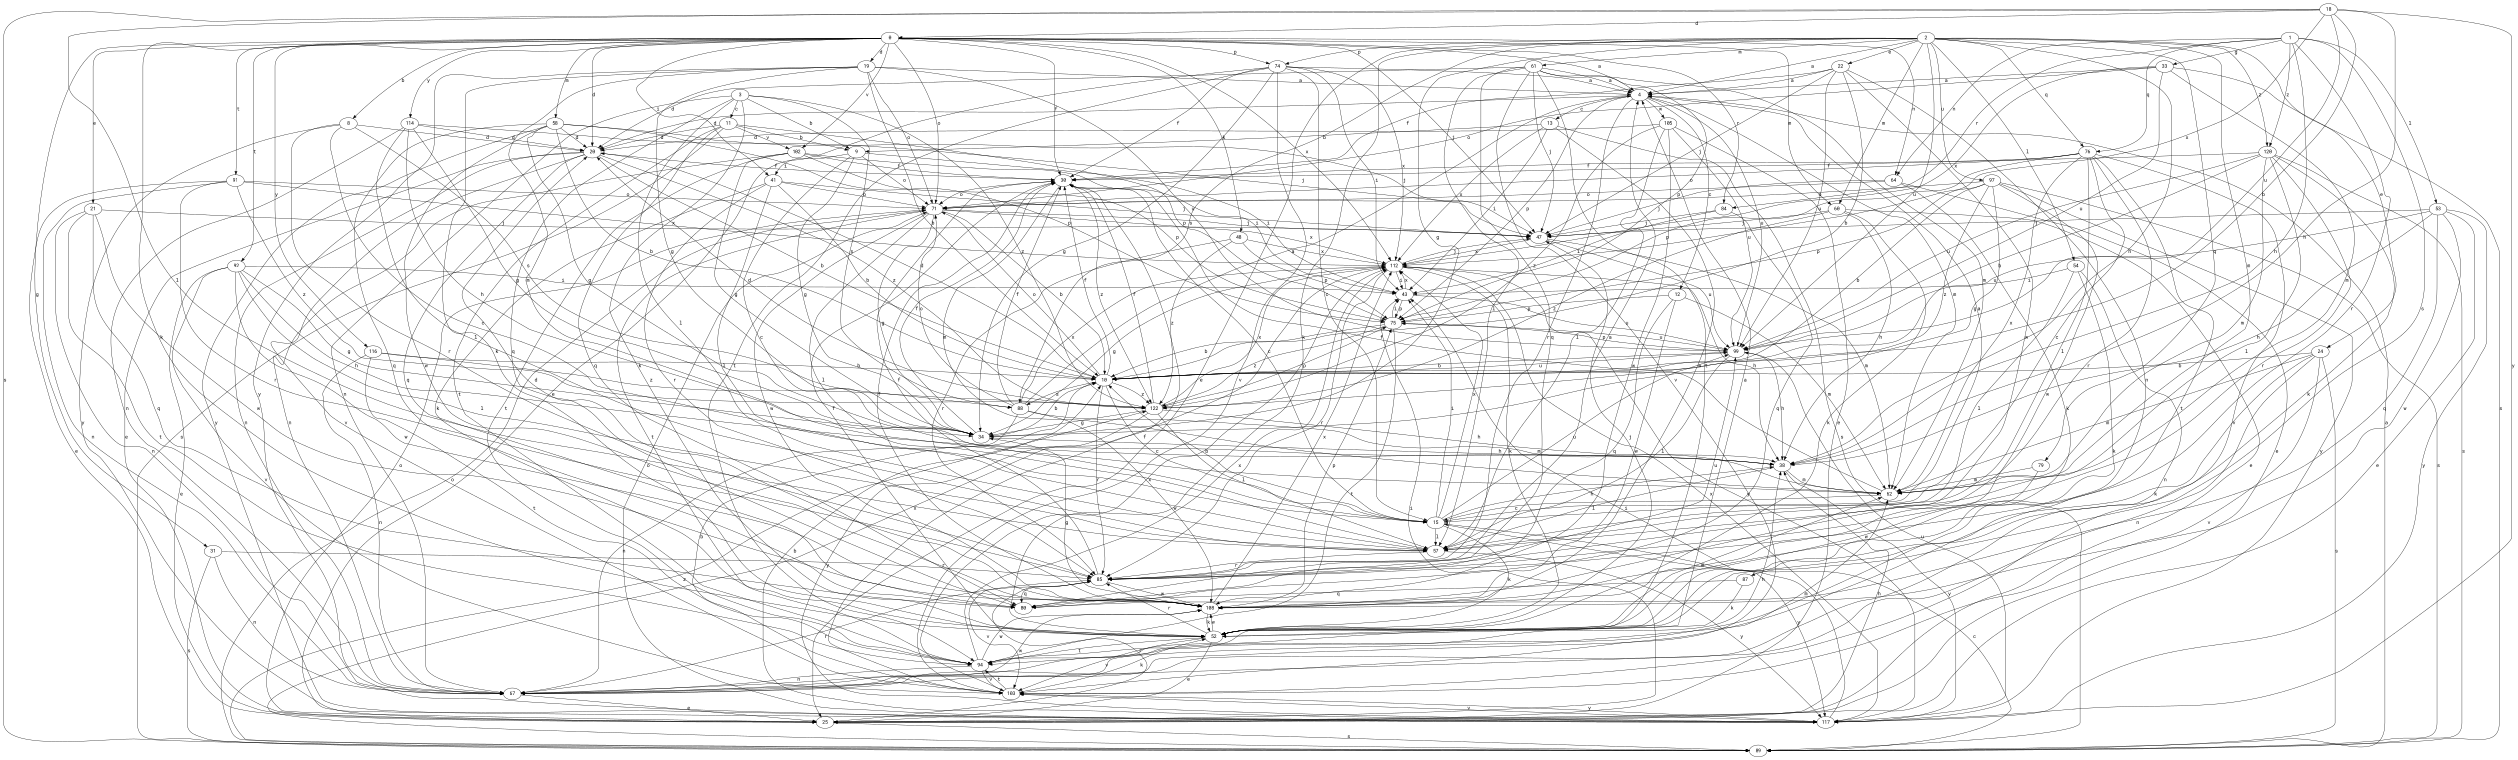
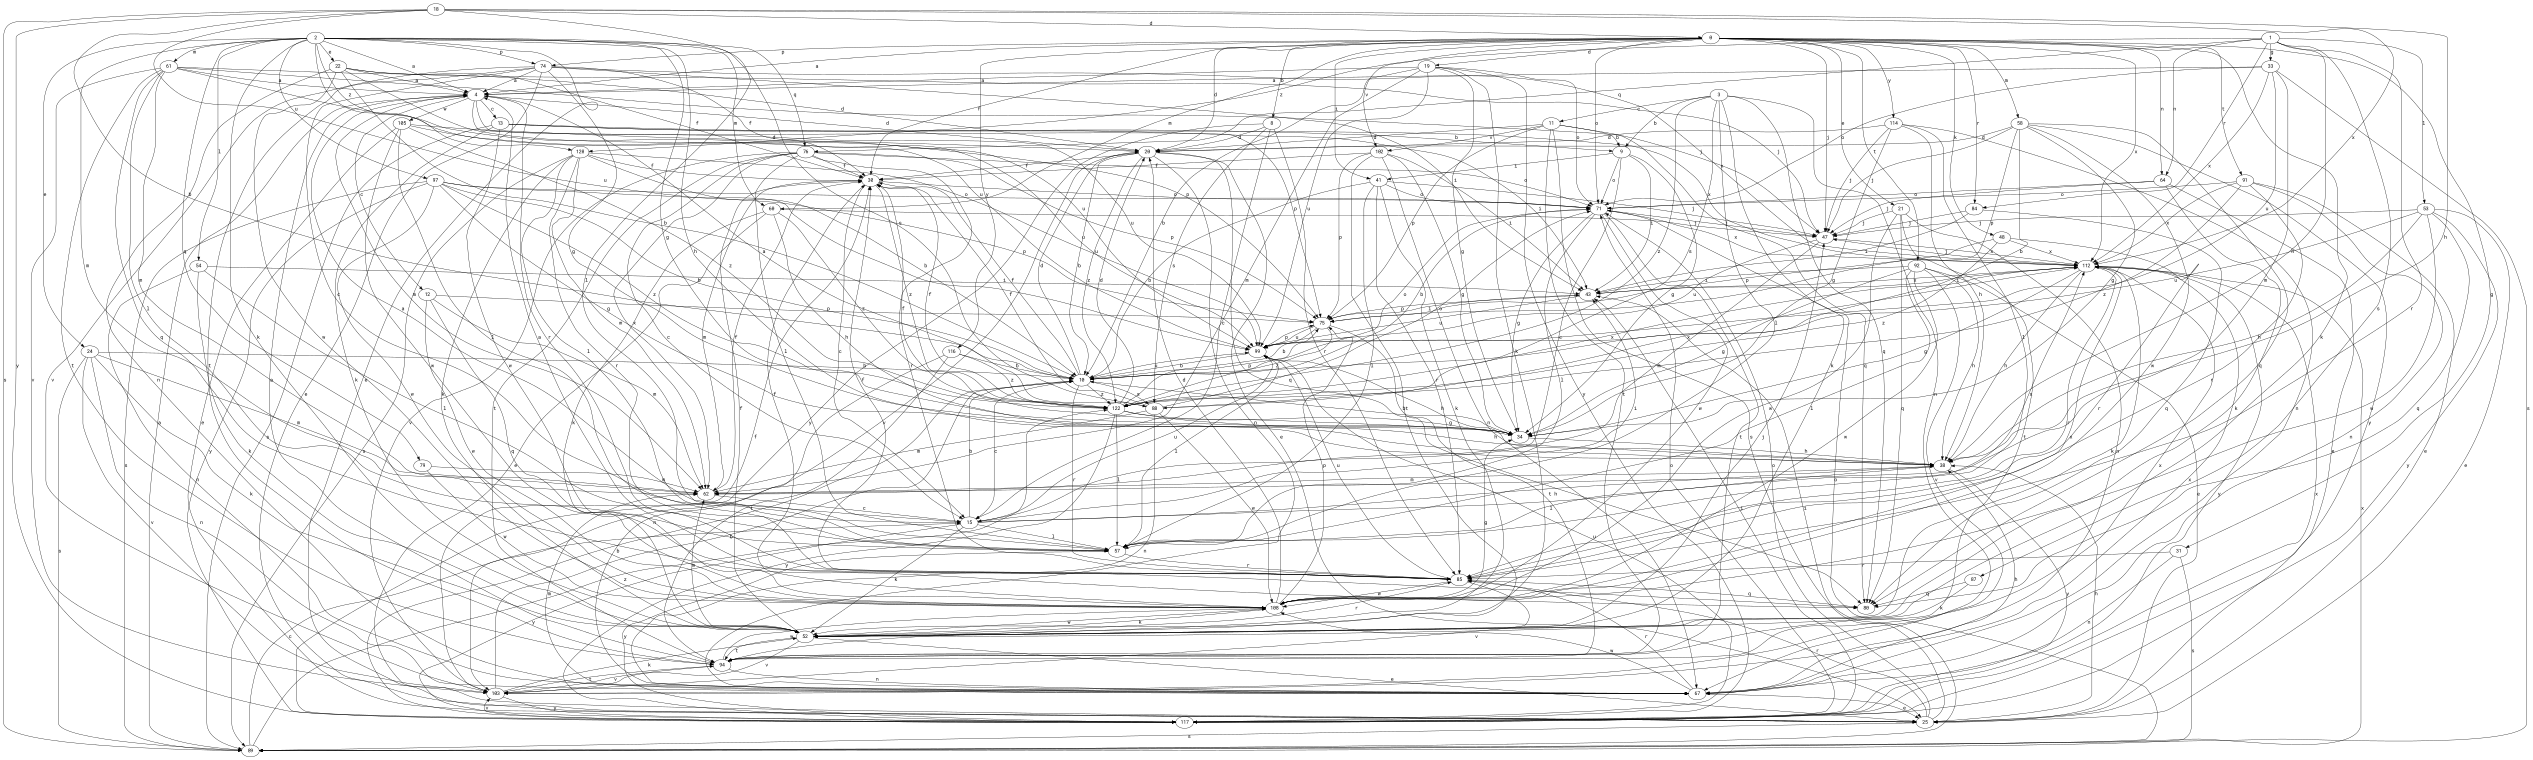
  strict digraph {
    fontname="Roboto Mono"
    node [fontname="Roboto Mono"]
    edge [fontname="Roboto Mono"]
    0
    4
    8
    19
    20
    21
    30
    31
    41
    47
    48
    52
    58
    60
    64
    71
    74
    84
    91
    92
    102
    112
    114
    116
    85
    62
    99
    12
    13
    75
    105
    88
    15
    117
    18
    38
    57
    10
    89
    34
    25
    67
    80
    122
    103
    94
    108
    43
    1
    33
    53
    76
    87
    120
    2
    22
    24
    54
    61
    79
    97
    3
    9
    11
    0 -> 4 [label=a]
    0 -> 8 [label=b]
    0 -> 19 [label=d]
    0 -> 20 [label=d]
    0 -> 21 [label=e]
    0 -> 30 [label=f]
    0 -> 31 [label=g]
    0 -> 41 [label=i]
    0 -> 47 [label=j]
    0 -> 48 [label=k]
    0 -> 52 [label=k]
    0 -> 58 [label=m]
    0 -> 60 [label=m]
    0 -> 64 [label=n]
    0 -> 71 [label=o]
    0 -> 74 [label=p]
    0 -> 84 [label=r]
    0 -> 91 [label=t]
    0 -> 92 [label=t]
    0 -> 102 [label=v]
    0 -> 112 [label=x]
    0 -> 114 [label=y]
    0 -> 116 [label=y]
    4 -> 20 [label=d]
    4 -> 85 [label=r]
    4 -> 62 [label=m]
    4 -> 99 [label=u]
    4 -> 12 [label=c]
    4 -> 13 [label=c]
    4 -> 75 [label=p]
    4 -> 105 [label=w]
    8 -> 20 [label=d]
    8 -> 85 [label=r]
    8 -> 88 [label=s]
    8 -> 15 [label=c]
    8 -> 117 [label=y]
    19 -> 4 [label=a]
    19 -> 52 [label=k]
    19 -> 71 [label=o]
    19 -> 62 [label=m]
    19 -> 99 [label=u]
    19 -> 117 [label=y]
    19 -> 10 [label=b]
    19 -> 34 [label=g]
    20 -> 30 [label=f]
    20 -> 10 [label=b]
    20 -> 25 [label=e]
    20 -> 67 [label=n]
    20 -> 80 [label=q]
    20 -> 122 [label=z]
    20 -> 103 [label=v]
    21 -> 47 [label=j]
    21 -> 67 [label=n]
    21 -> 80 [label=q]
    21 -> 94 [label=t]
    21 -> 108 [label=w]
    30 -> 71 [label=o]
    30 -> 62 [label=m]
    30 -> 15 [label=c]
    30 -> 122 [label=z]
    31 -> 85 [label=r]
    31 -> 89 [label=s]
    31 -> 67 [label=n]
    41 -> 47 [label=j]
    41 -> 52 [label=k]
    41 -> 71 [label=o]
    41 -> 85 [label=r]
    41 -> 57 [label=l]
    41 -> 10 [label=b]
    47 -> 112 [label=x]
    47 -> 62 [label=m]
    47 -> 99 [label=u]
    48 -> 112 [label=x]
    48 -> 85 [label=r]
    48 -> 75 [label=p]
    48 -> 122 [label=z]
    52 -> 30 [label=f]
    52 -> 47 [label=j]
    52 -> 85 [label=r]
    52 -> 62 [label=m]
    52 -> 25 [label=e]
    52 -> 103 [label=v]
    52 -> 94 [label=t]
    52 -> 108 [label=w]
    58 -> 20 [label=d]
    58 -> 47 [label=j]
    58 -> 75 [label=p]
    58 -> 117 [label=y]
    58 -> 10 [label=b]
    58 -> 34 [label=g]
    58 -> 80 [label=q]
    58 -> 108 [label=w]
    60 -> 47 [label=j]
    60 -> 52 [label=k]
    60 -> 38 [label=h]
    60 -> 25 [label=e]
    60 -> 122 [label=z]
    64 -> 47 [label=j]
    64 -> 52 [label=k]
    64 -> 71 [label=o]
    64 -> 25 [label=e]
    71 -> 47 [label=j]
    71 -> 112 [label=x]
    71 -> 57 [label=l]
    71 -> 10 [label=b]
    71 -> 34 [label=g]
    71 -> 94 [label=t]
    71 -> 108 [label=w]
    74 -> 4 [label=a]
    74 -> 30 [label=f]
    74 -> 112 [label=x]
    74 -> 15 [label=c]
    74 -> 34 [label=g]
    74 -> 25 [label=e]
    74 -> 103 [label=v]
    74 -> 94 [label=t]
    74 -> 43 [label=i]
    84 -> 47 [label=j]
    84 -> 80 [label=q]
    84 -> 43 [label=i]
    91 -> 71 [label=o]
    91 -> 112 [label=x]
    91 -> 85 [label=r]
    91 -> 25 [label=e]
    91 -> 67 [label=n]
    91 -> 122 [label=z]
    92 -> 38 [label=h]
    92 -> 57 [label=l]
    92 -> 34 [label=g]
    92 -> 25 [label=e]
    92 -> 103 [label=v]
    92 -> 108 [label=w]
    92 -> 43 [label=i]
    102 -> 30 [label=f]
    102 -> 75 [label=p]
    102 -> 34 [label=g]
    102 -> 67 [label=n]
    102 -> 94 [label=t]
    102 -> 43 [label=i]
    112 -> 47 [label=j]
    112 -> 52 [label=k]
    112 -> 85 [label=r]
    112 -> 117 [label=y]
    112 -> 38 [label=h]
    112 -> 34 [label=g]
    112 -> 43 [label=i]
    114 -> 20 [label=d]
    114 -> 47 [label=j]
    114 -> 38 [label=h]
    114 -> 57 [label=l]
    114 -> 34 [label=g]
    114 -> 67 [label=n]
    116 -> 10 [label=b]
    116 -> 67 [label=n]
    116 -> 122 [label=z]
    116 -> 94 [label=t]
    85 -> 4 [label=a]
    85 -> 30 [label=f]
    85 -> 99 [label=u]
    85 -> 80 [label=q]
    85 -> 103 [label=v]
    85 -> 108 [label=w]
    62 -> 30 [label=f]
    62 -> 15 [label=c]
    99 -> 75 [label=p]
    99 -> 38 [label=h]
    99 -> 57 [label=l]
    99 -> 10 [label=b]
    12 -> 62 [label=m]
    12 -> 75 [label=p]
    12 -> 80 [label=q]
    12 -> 108 [label=w]
+   13 -> 52 [label=k]
    13 -> 112 [label=x]
    13 -> 89 [label=s]
    13 -> 108 [label=w]
    13 -> 43 [label=i]
    13 -> 9 [label=b]
    75 -> 99 [label=u]
    75 -> 10 [label=b]
    75 -> 122 [label=z]
    75 -> 94 [label=t]
    75 -> 43 [label=i]
    105 -> 20 [label=d]
    105 -> 99 [label=u]
    105 -> 57 [label=l]
    105 -> 25 [label=e]
    105 -> 122 [label=z]
    105 -> 108 [label=w]
    88 -> 4 [label=a]
    88 -> 30 [label=f]
    88 -> 71 [label=o]
    88 -> 112 [label=x]
    88 -> 62 [label=m]
    88 -> 67 [label=n]
    88 -> 108 [label=w]
    15 -> 4 [label=a]
    15 -> 52 [label=k]
    15 -> 112 [label=x]
    15 -> 99 [label=u]
    15 -> 117 [label=y]
    15 -> 38 [label=h]
    15 -> 57 [label=l]
    15 -> 10 [label=b]
    15 -> 43 [label=i]
    117 -> 71 [label=o]
    117 -> 112 [label=x]
    117 -> 99 [label=u]
    117 -> 10 [label=b]
    117 -> 103 [label=v]
    117 -> 43 [label=i]
    18 -> 0 [label=d]
    18 -> 112 [label=x]
    18 -> 99 [label=u]
    18 -> 117 [label=y]
    18 -> 38 [label=h]
    18 -> 57 [label=l]
    18 -> 10 [label=b]
    18 -> 89 [label=s]
    38 -> 62 [label=m]
    38 -> 117 [label=y]
    38 -> 57 [label=l]
    57 -> 85 [label=r]
    57 -> 117 [label=y]
    10 -> 20 [label=d]
    10 -> 30 [label=f]
    10 -> 71 [label=o]
    10 -> 85 [label=r]
    10 -> 99 [label=u]
    10 -> 88 [label=s]
    10 -> 15 [label=c]
    10 -> 122 [label=z]
    89 -> 4 [label=a]
    89 -> 71 [label=o]
    89 -> 112 [label=x]
    89 -> 15 [label=c]
    89 -> 122 [label=z]
    34 -> 30 [label=f]
    34 -> 38 [label=h]
    34 -> 10 [label=b]
    25 -> 71 [label=o]
    25 -> 85 [label=r]
    25 -> 38 [label=h]
    25 -> 89 [label=s]
    25 -> 43 [label=i]
    67 -> 85 [label=r]
    67 -> 62 [label=m]
    67 -> 38 [label=h]
    67 -> 25 [label=e]
    67 -> 108 [label=w]
    122 -> 20 [label=d]
    122 -> 30 [label=f]
    122 -> 112 [label=x]
    122 -> 75 [label=p]
    122 -> 117 [label=y]
    122 -> 38 [label=h]
    122 -> 57 [label=l]
    122 -> 34 [label=g]
    103 -> 30 [label=f]
    103 -> 52 [label=k]
    103 -> 112 [label=x]
    103 -> 117 [label=y]
    103 -> 10 [label=b]
    103 -> 94 [label=t]
    94 -> 4 [label=a]
    94 -> 112 [label=x]
    94 -> 67 [label=n]
    94 -> 103 [label=v]
    94 -> 108 [label=w]
    108 -> 20 [label=d]
    108 -> 30 [label=f]
    108 -> 52 [label=k]
    108 -> 112 [label=x]
    108 -> 75 [label=p]
    108 -> 34 [label=g]
    43 -> 112 [label=x]
    43 -> 99 [label=u]
    43 -> 75 [label=p]
    1 -> 64 [label=n]
    1 -> 84 [label=r]
    1 -> 85 [label=r]
    1 -> 38 [label=h]
    1 -> 33 [label=g]
    1 -> 53 [label=l]
    1 -> 76 [label=q]
    1 -> 87 [label=s]
    1 -> 120 [label=z]
    33 -> 4 [label=a]
    33 -> 71 [label=o]
    33 -> 112 [label=x]
    33 -> 62 [label=m]
    33 -> 99 [label=u]
    33 -> 89 [label=s]
    53 -> 47 [label=j]
    53 -> 99 [label=u]
    53 -> 117 [label=y]
    53 -> 38 [label=h]
    53 -> 25 [label=e]
    53 -> 80 [label=q]
    53 -> 108 [label=w]
    76 -> 30 [label=f]
    76 -> 71 [label=o]
    76 -> 85 [label=r]
    76 -> 62 [label=x]
    76 -> 75 [label=p]
    76 -> 15 [label=c]
    76 -> 57 [label=l]
    76 -> 103 [label=v]
    76 -> 94 [label=t]
    87 -> 52 [label=k]
    87 -> 80 [label=q]
    120 -> 30 [label=f]
    120 -> 52 [label=k]
    120 -> 85 [label=r]
    120 -> 62 [label=m]
    120 -> 99 [label=u]
    120 -> 57 [label=l]
    120 -> 10 [label=b]
    120 -> 89 [label=s]
    2 -> 4 [label=a]
    2 -> 52 [label=k]
    2 -> 60 [label=m]
    2 -> 74 [label=p]
    2 -> 62 [label=m]
    2 -> 99 [label=u]
    2 -> 88 [label=s]
    2 -> 38 [label=h]
    2 -> 34 [label=g]
    2 -> 25 [label=e]
    2 -> 76 [label=q]
    2 -> 120 [label=z]
    2 -> 22 [label=e]
    2 -> 24 [label=e]
    2 -> 54 [label=l]
    2 -> 61 [label=m]
    2 -> 79 [label=q]
    2 -> 97 [label=u]
    22 -> 4 [label=a]
    22 -> 30 [label=f]
    22 -> 47 [label=j]
    22 -> 99 [label=u]
    22 -> 10 [label=b]
    22 -> 67 [label=n]
    22 -> 108 [label=w]
    24 -> 52 [label=k]
    24 -> 62 [label=m]
    24 -> 10 [label=b]
    24 -> 89 [label=s]
    24 -> 67 [label=n]
    24 -> 103 [label=v]
    54 -> 52 [label=k]
    54 -> 57 [label=l]
    54 -> 67 [label=n]
    54 -> 43 [label=i]
    61 -> 4 [label=a]
    61 -> 20 [label=d]
    61 -> 47 [label=j]
    61 -> 62 [label=m]
    61 -> 75 [label=p]
    61 -> 57 [label=l]
    61 -> 80 [label=q]
    61 -> 103 [label=v]
    61 -> 94 [label=t]
    79 -> 62 [label=m]
    79 -> 108 [label=w]
    97 -> 71 [label=o]
    97 -> 75 [label=p]
    97 -> 117 [label=y]
    97 -> 10 [label=b]
    97 -> 89 [label=s]
    97 -> 34 [label=g]
    97 -> 122 [label=z]
    97 -> 108 [label=w]
    3 -> 52 [label=k]
    3 -> 88 [label=s]
    3 -> 57 [label=l]
    3 -> 67 [label=n]
    3 -> 80 [label=q]
    3 -> 122 [label=z]
    3 -> 9 [label=b]
    3 -> 11 [label=c]
    9 -> 41 [label=i]
    9 -> 71 [label=o]
    9 -> 15 [label=c]
    9 -> 34 [label=g]
    9 -> 43 [label=i]
    11 -> 20 [label=d]
    11 -> 102 [label=v]
    11 -> 75 [label=p]
    11 -> 89 [label=s]
    11 -> 80 [label=q]
    11 -> 94 [label=t]
    11 -> 9 [label=b]
  }
